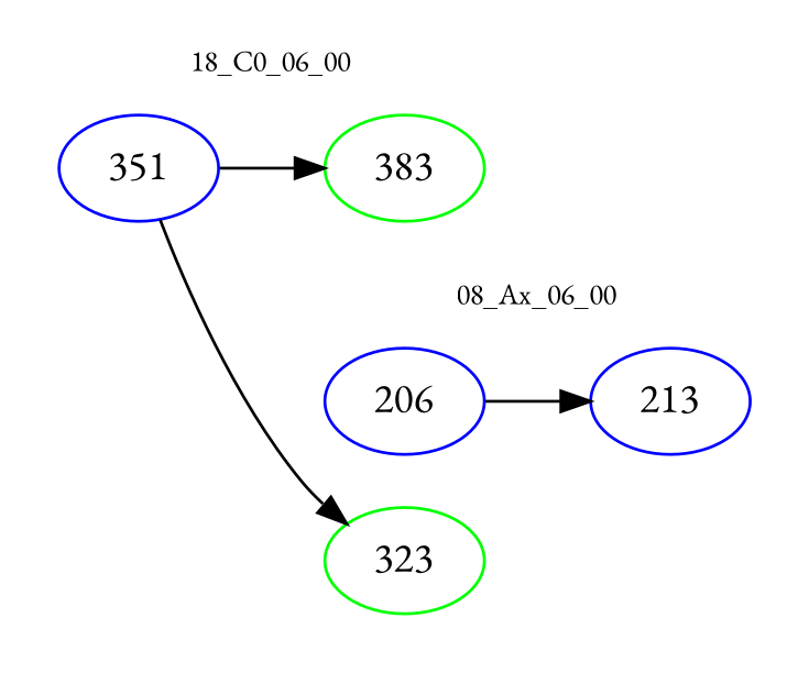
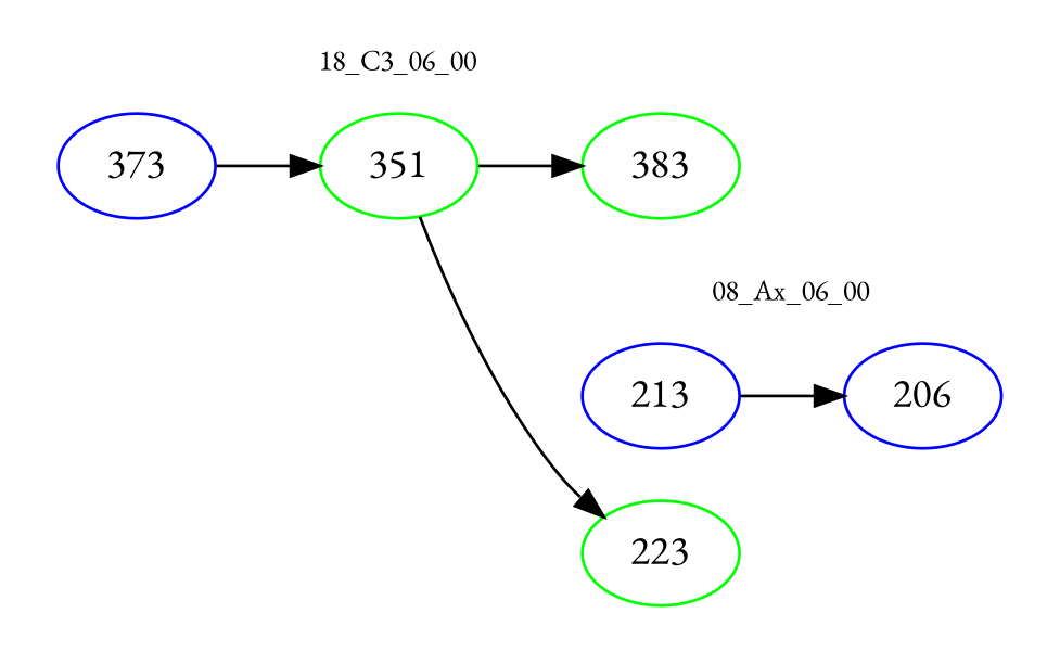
  digraph {
    fontname="EB Garamond"
    rankdir=LR
    node [color=blue fontname="EB Garamond"]
    edge [color=black fontname="EB Garamond"]
    n1 [label=213]
    n2 [label=206]
-   n3 [color=green label=323]
-   n5 [label=351]
+   n3 [color=green label=223]
+   n4 [label=373]
+   n5 [color=green label=351]
    n6 [color=green label=383]
    subgraph cluster_1 {
      color=white
      fontsize=10
      label="08_Ax_06_00"
      n1
      n2
      n3
    }
    subgraph cluster_2 {
      color=white
      fontsize=10
-     label="18_C0_06_00"
+     label="18_C3_06_00"
+     n4
      n5
      n6
    }
-   n2 -> n1
+   n1 -> n2
+   n4 -> n5
    n5 -> n3
    n5 -> n6
  }
